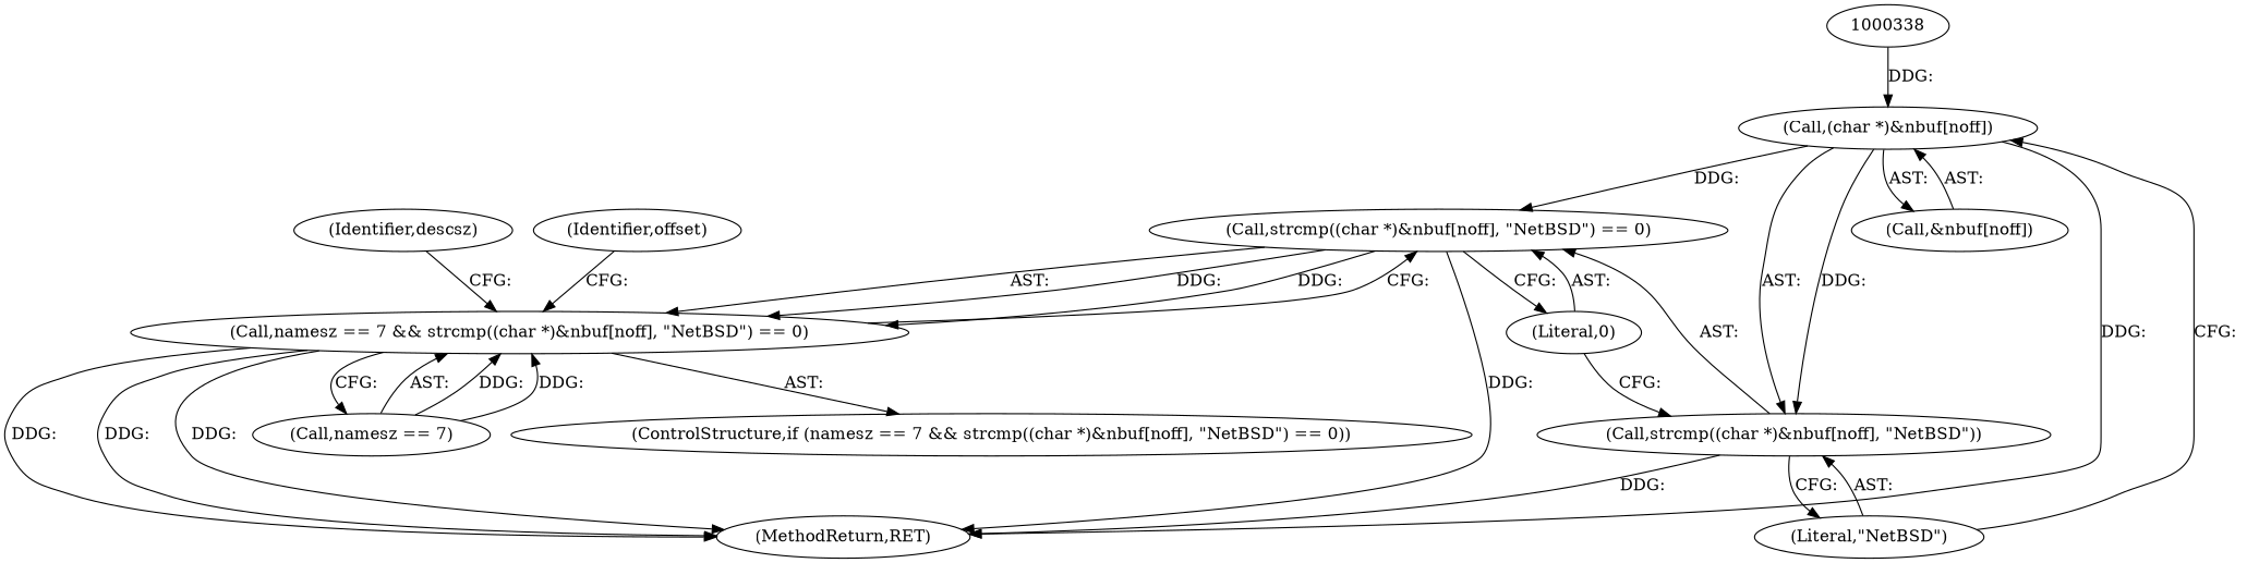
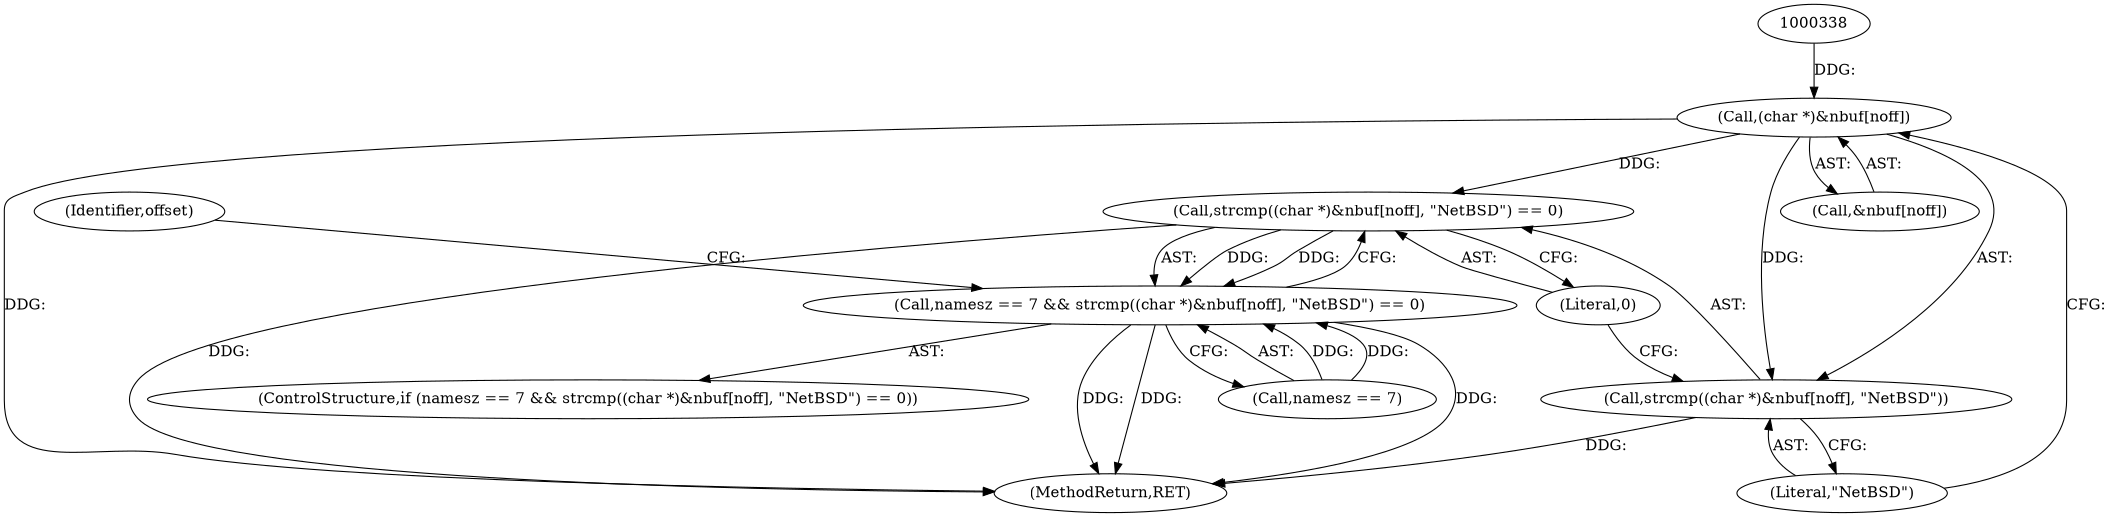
  digraph {
    n1 [label="(Call,(char *)&nbuf[noff])"]
    n2 [label="(Call,strcmp((char *)&nbuf[noff], \"NetBSD\") == 0)"]
    n3 [label="(Call,strcmp((char *)&nbuf[noff], \"NetBSD\"))"]
    n4 [label="(Call,&nbuf[noff])"]
    n5 [label="(MethodReturn,RET)"]
    n6 [label="(Call,namesz == 7 && strcmp((char *)&nbuf[noff], \"NetBSD\") == 0)"]
    n7 [label="(Literal,0)"]
    n8 [label="(Literal,\"NetBSD\")"]
    n9 [label="(Call,namesz == 7)"]
    n10 [label="(ControlStructure,if (namesz == 7 && strcmp((char *)&nbuf[noff], \"NetBSD\") == 0))"]
-   n11 [label="(Identifier,descsz)"]
    n12 [label="(Identifier,offset)"]
    1000338
    n1 -> n2 [label="DDG: "]
    n1 -> n3 [label="AST: "]
    n1 -> n3 [label="DDG: "]
    n1 -> n4 [label="AST: "]
    n1 -> n5 [label="DDG: "]
    n2 -> n5 [label="DDG: "]
    n2 -> n6 [label="AST: "]
    n2 -> n6 [label="DDG: "]
    n2 -> n6 [label="DDG: "]
    n2 -> n7 [label="CFG: "]
    n3 -> n2 [label="AST: "]
    n3 -> n5 [label="DDG: "]
    n3 -> n8 [label="CFG: "]
    n4 -> n1 [label="AST: "]
    n6 -> n2 [label="CFG: "]
    n6 -> n5 [label="DDG: "]
    n6 -> n5 [label="DDG: "]
    n6 -> n5 [label="DDG: "]
    n6 -> n9 [label="CFG: "]
    n6 -> n10 [label="AST: "]
    n7 -> n2 [label="AST: "]
    n7 -> n3 [label="CFG: "]
    n8 -> n1 [label="CFG: "]
    n8 -> n3 [label="AST: "]
    n9 -> n6 [label="AST: "]
    n9 -> n6 [label="DDG: "]
    n9 -> n6 [label="DDG: "]
-   n11 -> n6 [label="CFG: "]
    n12 -> n6 [label="CFG: "]
    1000338 -> n1 [label="DDG: "]
  }
